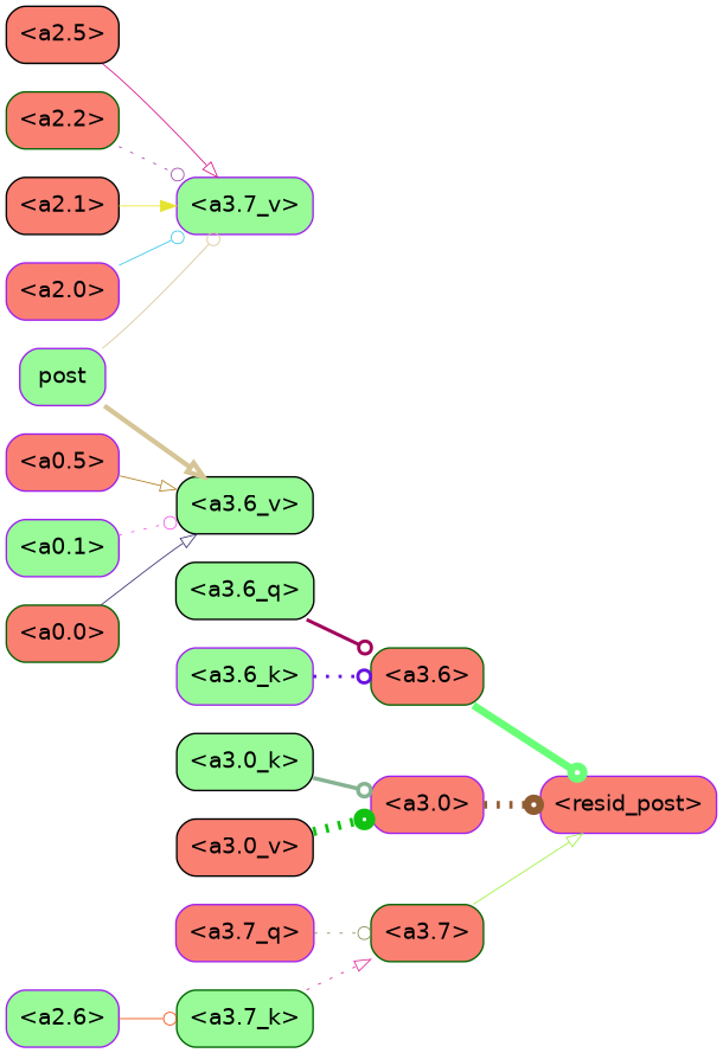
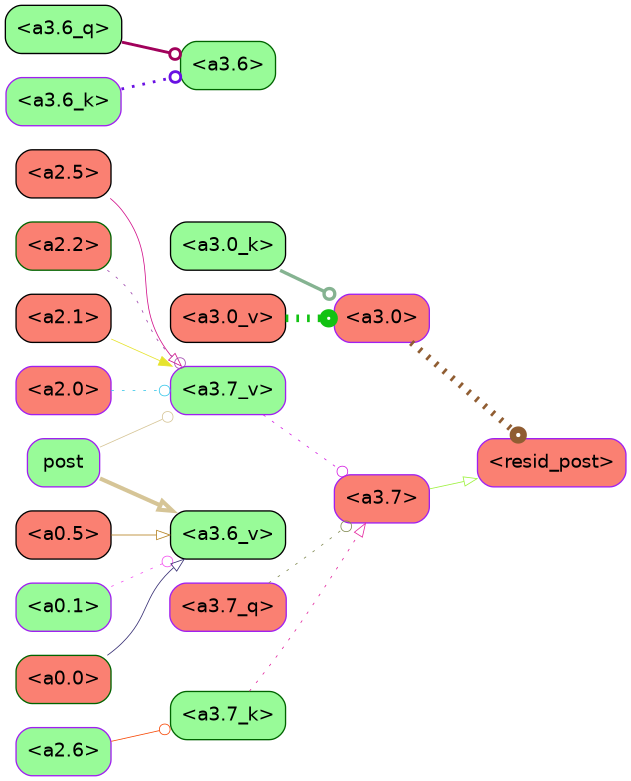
  strict digraph {
    rankdir=LR
    splines=true
    node [color=purple fillcolor=salmon fontname=Helvetica shape=box style="filled, rounded"]
    edge [arrowhead=odot color="#d6c597" penwidth=0.6 style=dotted]
-   "<a3.7>" [color=darkgreen]
+   "<a3.7>"
    "<resid_post>"
-   "<a3.6>" [color=darkgreen]
+   "<a3.6>" [color=darkgreen fillcolor=palegreen]
    "<a3.0>"
    "<a3.7_v>" [fillcolor=palegreen]
    "<a3.7_q>"
    "<a3.6_q>" [color=black fillcolor=palegreen]
    "<a3.7_k>" [color=darkgreen fillcolor=palegreen]
    "<a3.6_k>" [fillcolor=palegreen]
    "<a3.0_k>" [color=black fillcolor=palegreen]
    "<a3.6_v>" [color=black fillcolor=palegreen]
    "<a3.0_v>" [color=black]
    "<a2.6>" [fillcolor=palegreen]
    "<a2.5>" [color=black]
    "<a2.2>" [color=darkgreen]
    "<a2.1>" [color=black]
    "<a2.0>"
    n18 [fillcolor=palegreen label=post]
-   "<a0.5>"
+   "<a0.5>" [color=black]
    "<a0.1>" [fillcolor=palegreen]
    "<a0.0>" [color=darkgreen]
    "<a3.7>" -> "<resid_post>" [arrowhead=onormal color="#9cf23c" style=solid]
-   "<a3.6>" -> "<resid_post>" [color="#68ff77" penwidth=4.752790808677673 style=bold]
    "<a3.0>" -> "<resid_post>" [color="#905d32" penwidth=4.897669434547424]
+   "<a3.7_v>" -> "<a3.7>" [color="#d31be0"]
    "<a3.7_q>" -> "<a3.7>" [color="#828b53"]
    "<a3.6_q>" -> "<a3.6>" [color="#a1015b" penwidth=2.160832464694977 style=solid]
    "<a3.7_k>" -> "<a3.7>" [arrowhead=onormal color="#e3259e"]
    "<a3.6_k>" -> "<a3.6>" [color="#6910e3" penwidth=2.13908451795578]
    "<a3.0_k>" -> "<a3.0>" [color="#85b391" penwidth=2.520303964614868 style=solid]
    "<a3.0_v>" -> "<a3.0>" [color="#12c212" penwidth=5.680712580680847]
    "<a2.6>" -> "<a3.7_k>" [color="#f64806" style=solid]
    "<a2.5>" -> "<a3.7_v>" [arrowhead=onormal color="#d2128b" style=bold]
    "<a2.2>" -> "<a3.7_v>" [color="#9f46ad"]
    "<a2.1>" -> "<a3.7_v>" [color="#e6e32e" arrowhead="" style=""]
-   "<a2.0>" -> "<a3.7_v>" [color="#38c7e9" style=bold]
+   "<a2.0>" -> "<a3.7_v>" [color="#38c7e9"]
    n18 -> "<a3.7_v>" [style=solid]
    n18 -> "<a3.6_v>" [arrowhead=onormal penwidth=3.0758190751075745 style=bold]
    "<a0.5>" -> "<a3.6_v>" [arrowhead=onormal color="#b3801f" style=bold]
    "<a0.1>" -> "<a3.6_v>" [color="#f352ef"]
    "<a0.0>" -> "<a3.6_v>" [arrowhead=onormal color="#372f74" style=solid]
  }
